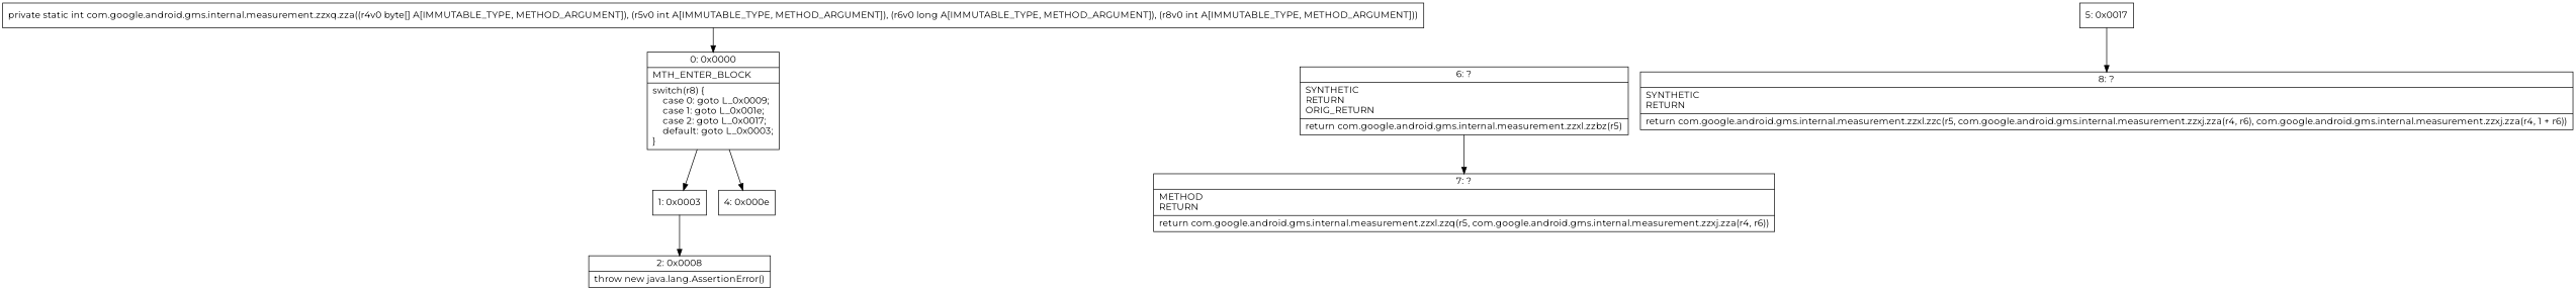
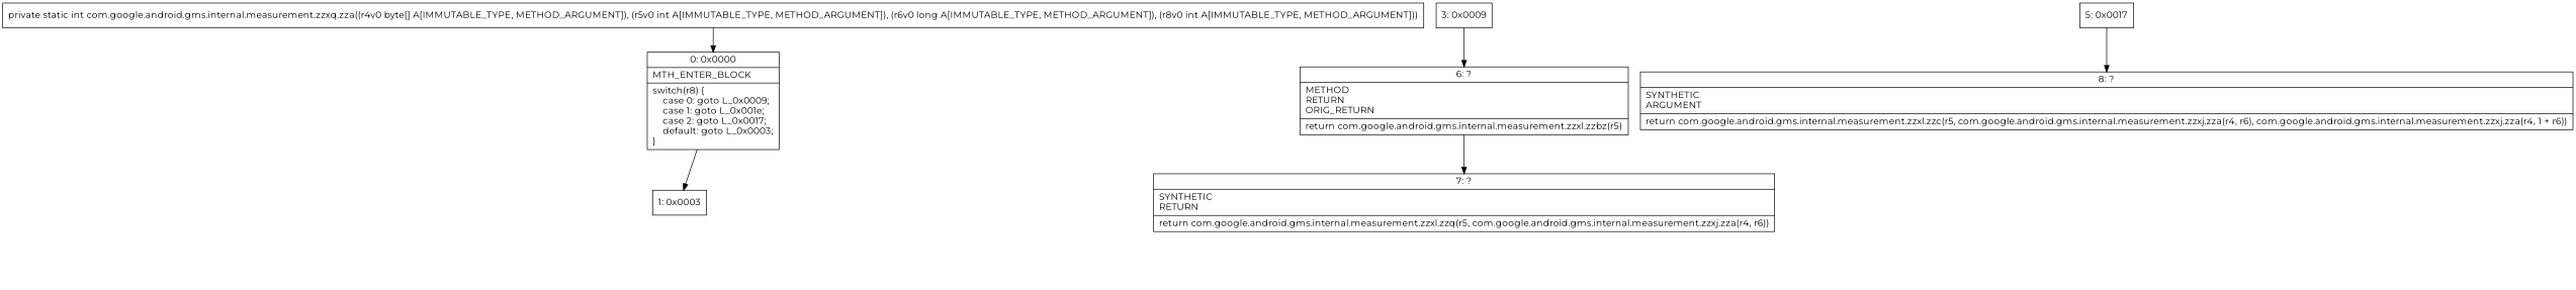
  digraph {
    fontname=Montserrat
    node [fontname=Montserrat shape=record]
    edge [fontname=Montserrat]
    n1 [label="{0\:\ 0x0000|MTH_ENTER_BLOCK\l|switch(r8) \{\l    case 0: goto L_0x0009;\l    case 1: goto L_0x001e;\l    case 2: goto L_0x0017;\l    default: goto L_0x0003;\l\}\l}"]
    n2 [label="{1\:\ 0x0003}"]
-   n3 [label="{4\:\ 0x000e}"]
-   n4 [label="{2\:\ 0x0008|throw new java.lang.AssertionError()\l}"]
-   n6 [label="{6\:\ ?|SYNTHETIC\lRETURN\lORIG_RETURN\l|return com.google.android.gms.internal.measurement.zzxl.zzbz(r5)\l}"]
+   n5 [label="{3\:\ 0x0009}"]
+   n6 [label="{6\:\ ?|METHOD\lRETURN\lORIG_RETURN\l|return com.google.android.gms.internal.measurement.zzxl.zzbz(r5)\l}"]
    n7 [label="{5\:\ 0x0017}"]
-   n8 [label="{8\:\ ?|SYNTHETIC\lRETURN\l|return com.google.android.gms.internal.measurement.zzxl.zzc(r5, com.google.android.gms.internal.measurement.zzxj.zza(r4, r6), com.google.android.gms.internal.measurement.zzxj.zza(r4, 1 + r6))\l}"]
-   n9 [label="{7\:\ ?|METHOD\lRETURN\l|return com.google.android.gms.internal.measurement.zzxl.zzq(r5, com.google.android.gms.internal.measurement.zzxj.zza(r4, r6))\l}"]
+   n8 [label="{8\:\ ?|SYNTHETIC\lARGUMENT\l|return com.google.android.gms.internal.measurement.zzxl.zzc(r5, com.google.android.gms.internal.measurement.zzxj.zza(r4, r6), com.google.android.gms.internal.measurement.zzxj.zza(r4, 1 + r6))\l}"]
+   n9 [label="{7\:\ ?|SYNTHETIC\lRETURN\l|return com.google.android.gms.internal.measurement.zzxl.zzq(r5, com.google.android.gms.internal.measurement.zzxj.zza(r4, r6))\l}"]
    n10 [label="{private static int com.google.android.gms.internal.measurement.zzxq.zza((r4v0 byte[] A[IMMUTABLE_TYPE, METHOD_ARGUMENT]), (r5v0 int A[IMMUTABLE_TYPE, METHOD_ARGUMENT]), (r6v0 long A[IMMUTABLE_TYPE, METHOD_ARGUMENT]), (r8v0 int A[IMMUTABLE_TYPE, METHOD_ARGUMENT])) }"]
    n1 -> n2
-   n1 -> n3
-   n2 -> n4
+   n5 -> n6
    n6 -> n9
    n7 -> n8
    n10 -> n1
  }
